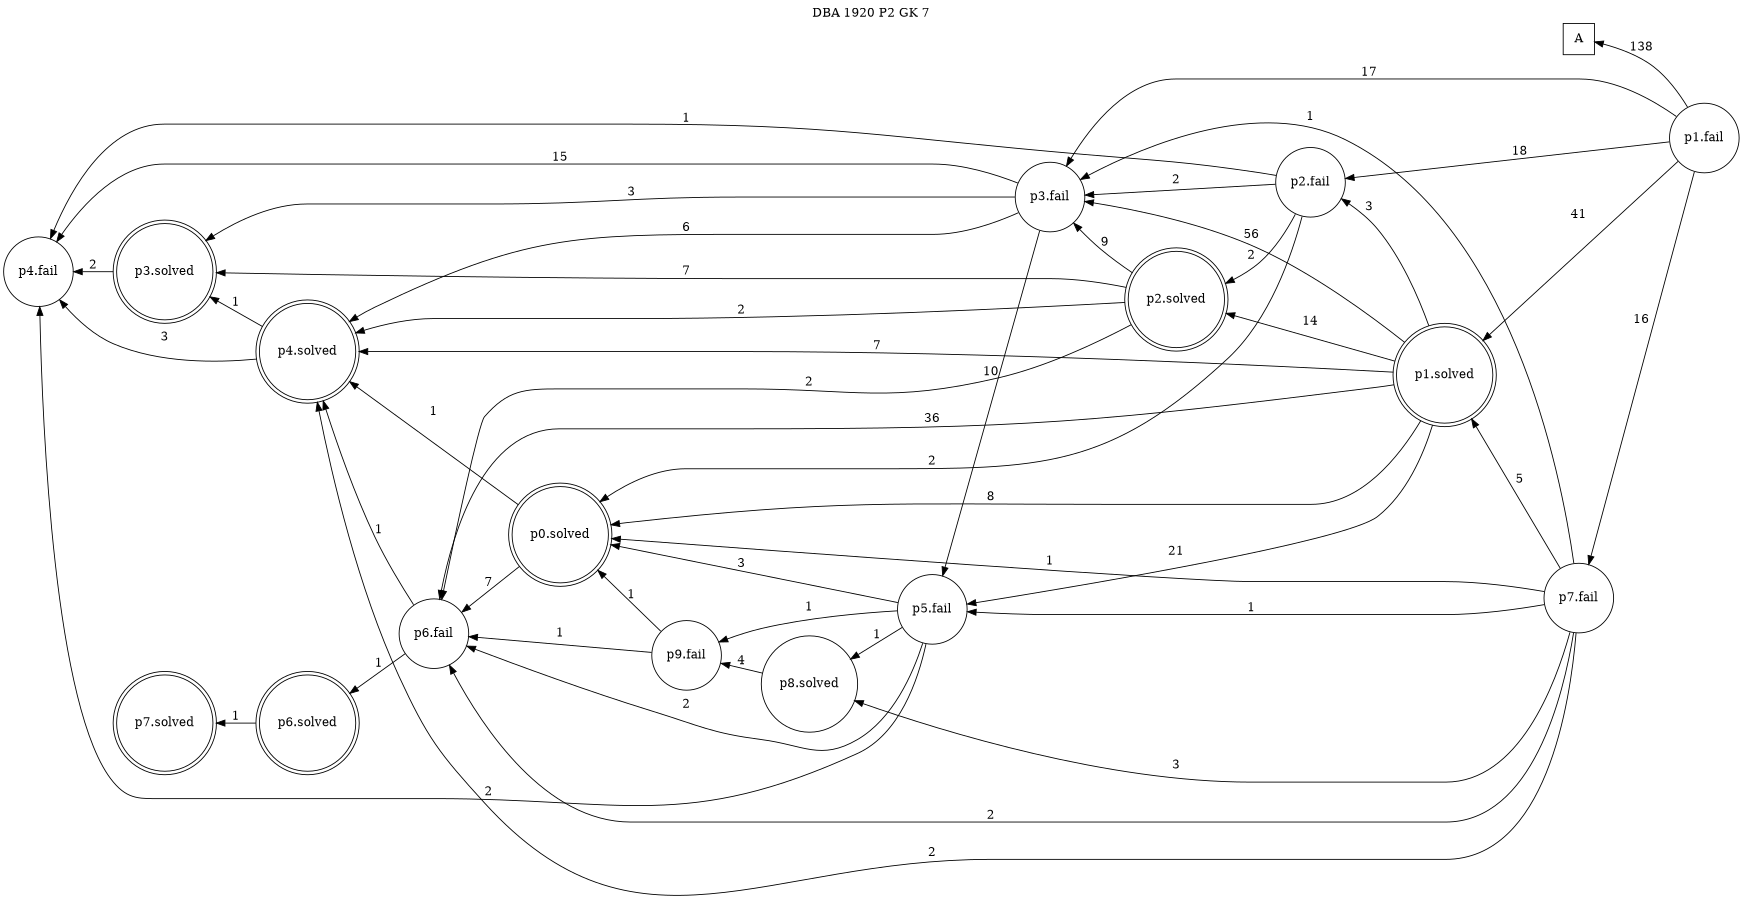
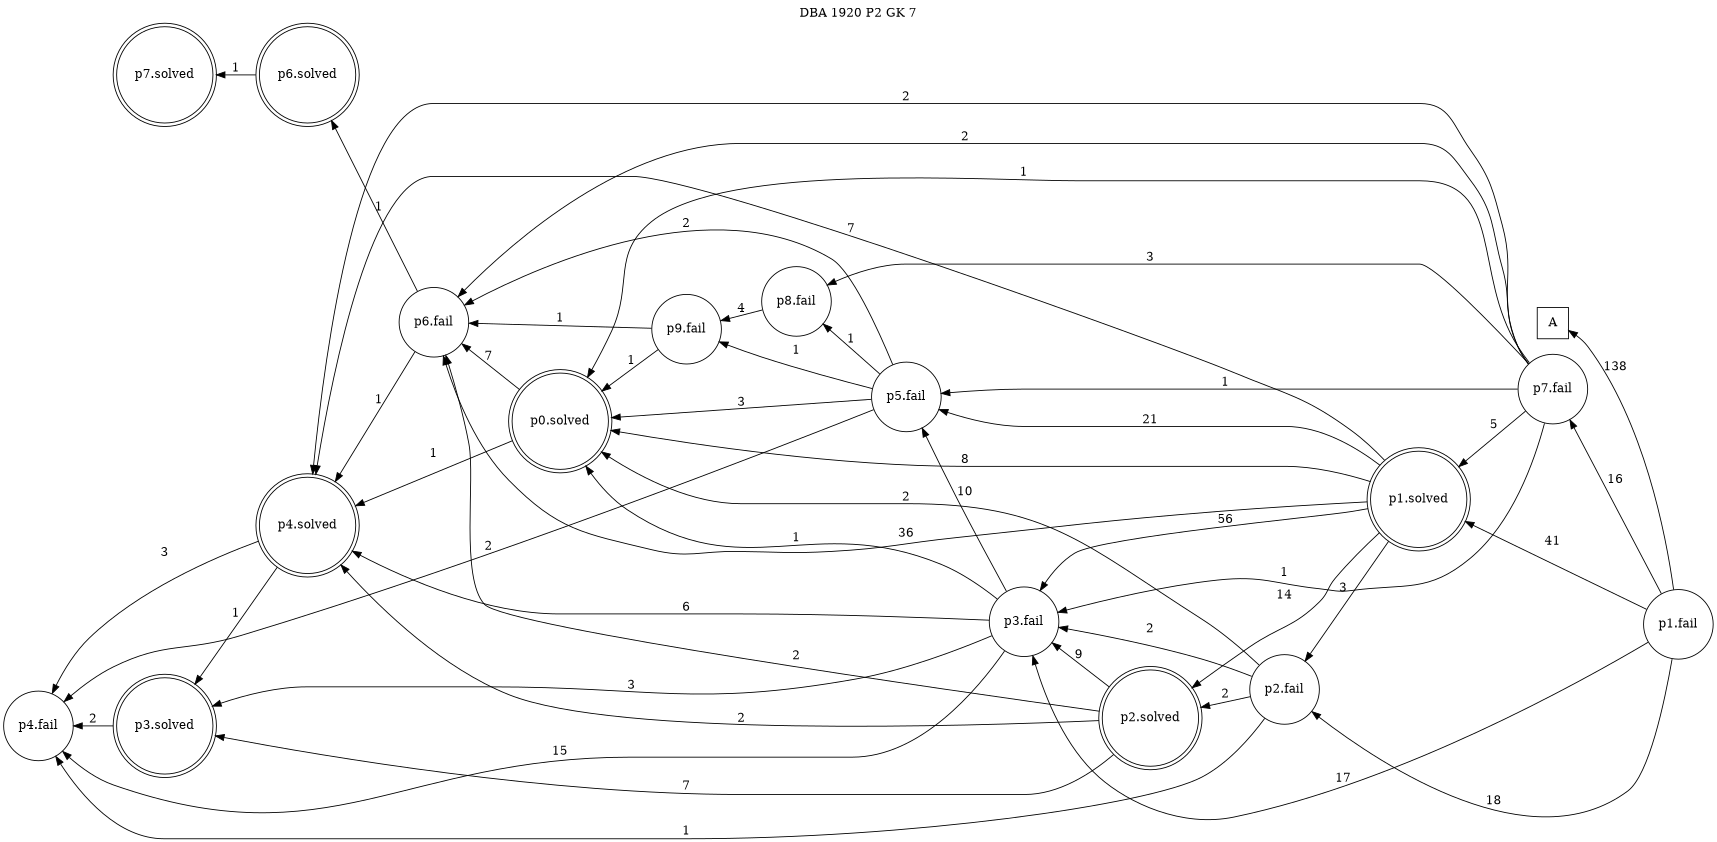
  digraph {
    label=" DBA 1920 P2 GK 7 "
    labelloc=tl
    rankdir=RL
    node [shape=circle]
    n1 [label=A shape=square]
    n2 [label="p1.fail"]
    n3 [label="p2.fail"]
    n4 [label="p1.solved" shape=doublecircle]
    n5 [label="p3.fail"]
    n6 [label="p7.fail"]
    n7 [label="p2.solved" shape=doublecircle]
    n8 [label="p4.fail"]
    n9 [label="p0.solved" shape=doublecircle]
    n10 [label="p5.fail"]
    n11 [label="p4.solved" shape=doublecircle]
    n12 [label="p6.fail"]
    n13 [label="p3.solved" shape=doublecircle]
-   n14 [label="p8.solved"]
+   n14 [label="p8.fail"]
    n15 [label="p9.fail"]
    n16 [label="p6.solved" shape=doublecircle]
    n17 [label="p7.solved" shape=doublecircle]
    n2 -> n1 [label=138]
    n2 -> n3 [label=18]
    n2 -> n4 [label=41]
    n2 -> n5 [label=17]
    n2 -> n6 [label=16]
    n3 -> n5 [label=2]
    n3 -> n7 [label=2]
    n3 -> n8 [label=1]
    n3 -> n9 [label=2]
    n4 -> n3 [label=3]
    n4 -> n5 [label=56]
    n4 -> n7 [label=14]
    n4 -> n9 [label=8]
    n4 -> n10 [label=21]
    n4 -> n11 [label=7]
    n4 -> n12 [label=36]
    n5 -> n8 [label=15]
+   n5 -> n9 [label=1]
    n5 -> n10 [label=10]
    n5 -> n11 [label=6]
    n5 -> n13 [label=3]
    n6 -> n4 [label=5]
    n6 -> n5 [label=1]
    n6 -> n9 [label=1]
    n6 -> n10 [label=1]
    n6 -> n11 [label=2]
    n6 -> n12 [label=2]
    n6 -> n14 [label=3]
    n7 -> n5 [label=9]
    n7 -> n11 [label=2]
    n7 -> n12 [label=2]
    n7 -> n13 [label=7]
    n9 -> n11 [label=1]
    n9 -> n12 [label=7]
    n10 -> n8 [label=2]
    n10 -> n9 [label=3]
    n10 -> n12 [label=2]
    n10 -> n14 [label=1]
    n10 -> n15 [label=1]
    n11 -> n8 [label=3]
    n11 -> n13 [label=1]
    n12 -> n11 [label=1]
    n12 -> n16 [label=1]
    n13 -> n8 [label=2]
    n14 -> n15 [label=4]
    n15 -> n9 [label=1]
    n15 -> n12 [label=1]
    n16 -> n17 [label=1]
  }
